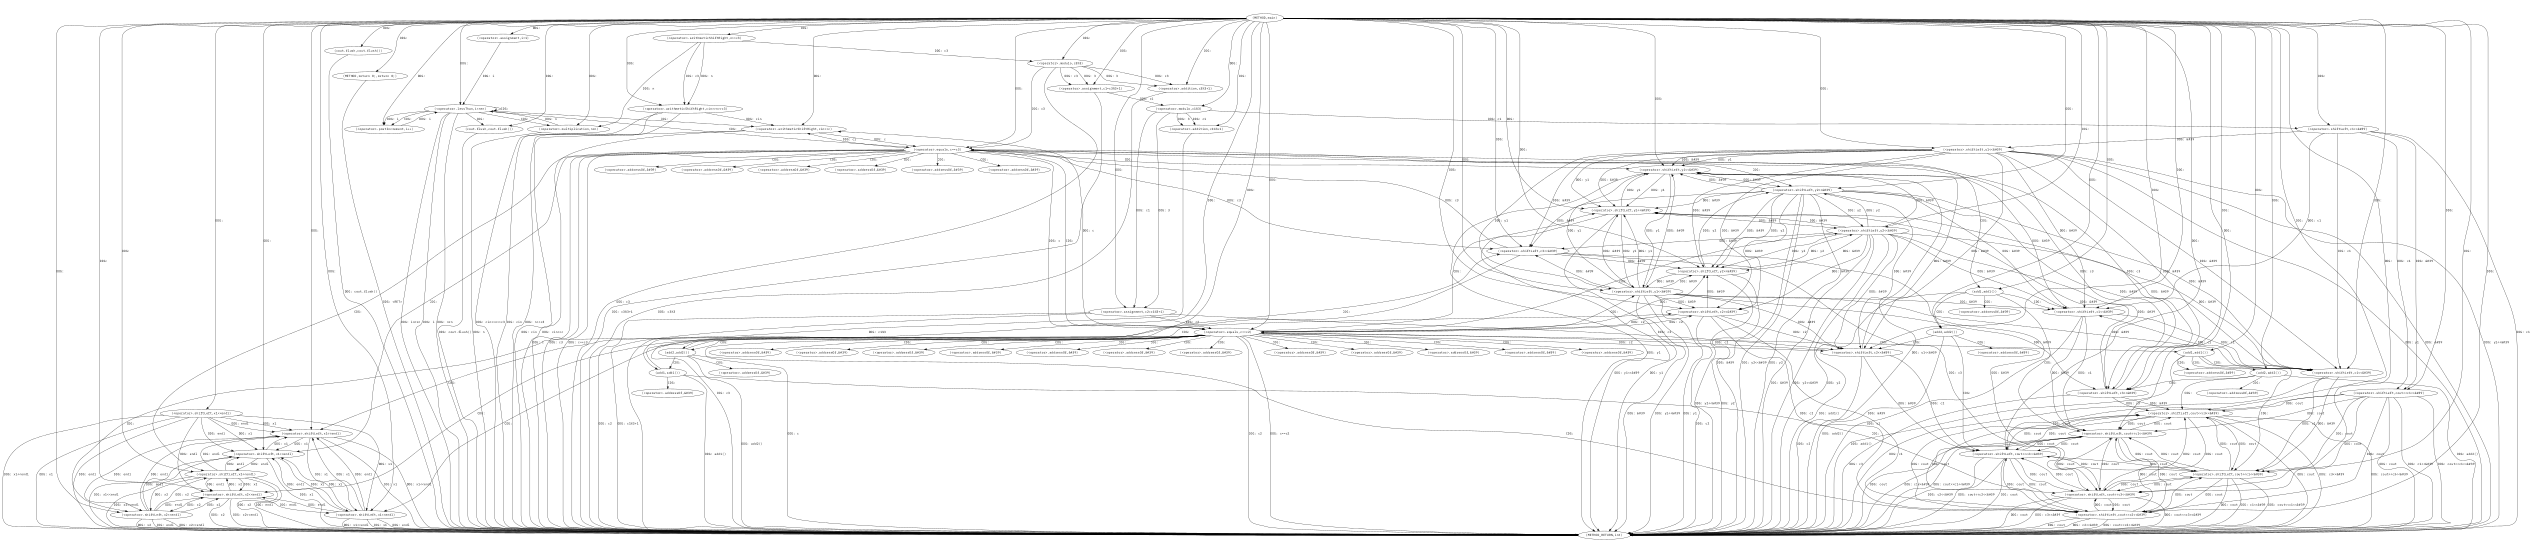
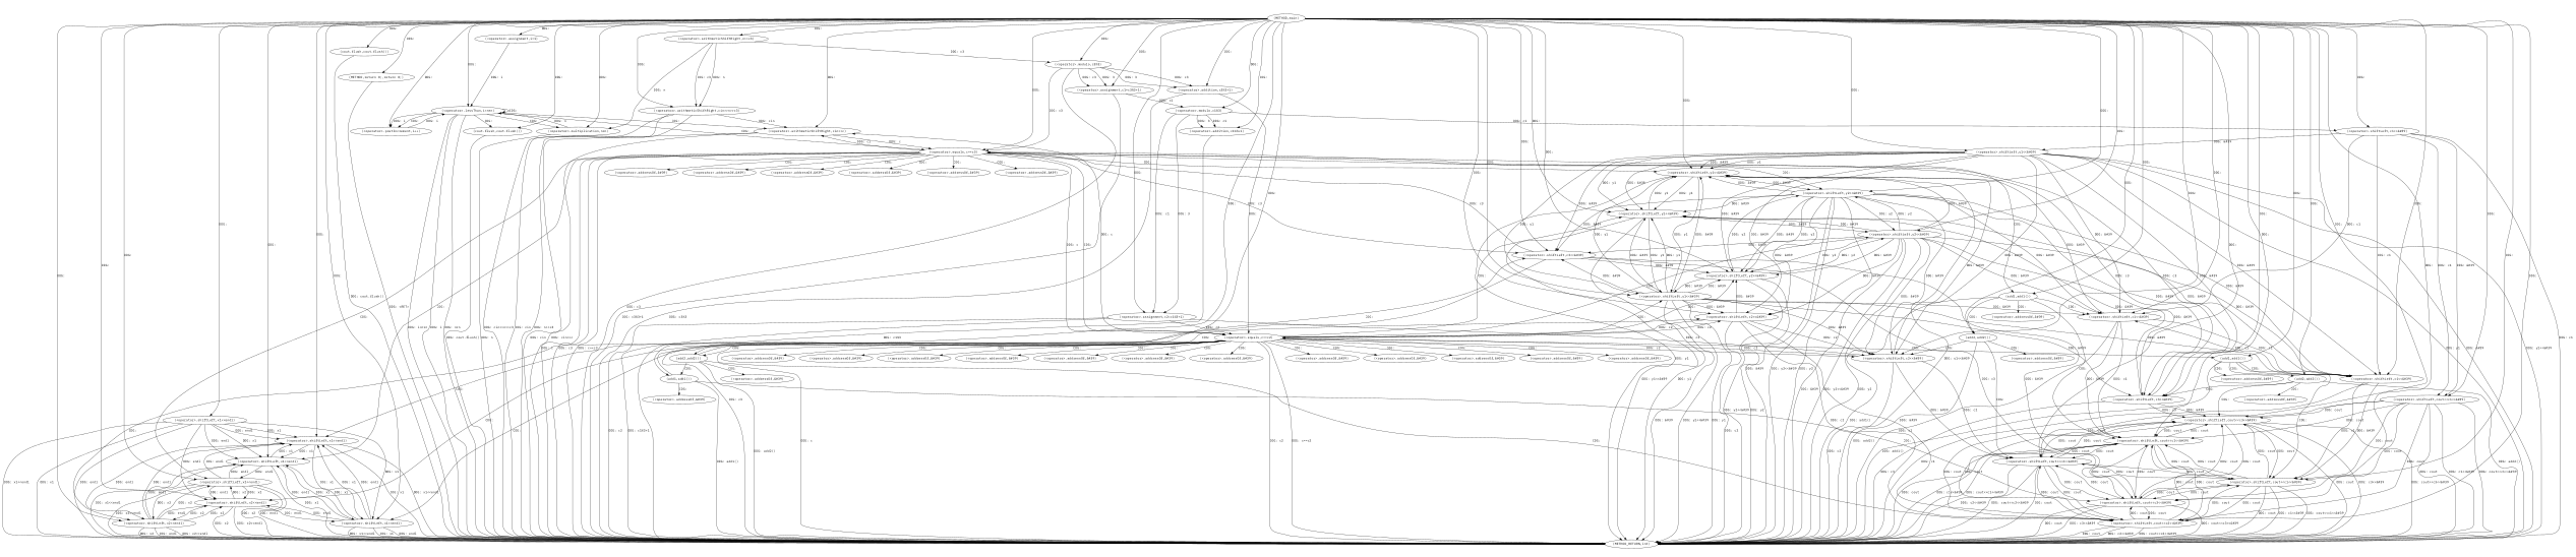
  digraph {
    fontname="IBM Plex Mono"
    node [fontname="IBM Plex Mono"]
    edge [fontname="IBM Plex Mono"]
    n1 [label="(METHOD,main)"]
    n2 [label="(<operator>.arithmeticShiftRight,cin>>n>>c3)"]
    n3 [label="(<operator>.assignment,c1=c3%3+1)"]
    n4 [label="(<operator>.assignment,c2=c1%3+1)"]
    n5 [label="(<operator>.shiftLeft,cout<<c1<<&#39)"]
    n6 [label="(<operator>.shiftLeft,y1<<&#39)"]
    n7 [label="(<operator>.shiftLeft,x1<<endl)"]
    n8 [label="(cout.flush,cout.flush())"]
    n9 [label="(METHOD,return 0;,return 0;)"]
    n10 [label="(<operator>.assignment,i=1)"]
    n11 [label="(<operator>.lessThan,i<n*n)"]
    n12 [label="(<operator>.postIncrement,i++)"]
    n13 [label="(<operator>.arithmeticShiftRight,n>>c3)"]
    n14 [label="(<operator>.addition,c3%3+1)"]
    n15 [label="(<operator>.addition,c1%3+1)"]
    n16 [label="(<operator>.shiftLeft,c1<<&#39)"]
    n17 [label="(<operator>.arithmeticShiftRight,cin>>c)"]
    n18 [label="(cout.flush,cout.flush())"]
    n19 [label="(<operator>.modulo,c3%3)"]
    n20 [label="(<operator>.modulo,c1%3)"]
    n21 [label="(<operator>.multiplication,n*n)"]
    n22 [label="(<operator>.equals,c==c3)"]
    n23 [label="(<operator>.shiftLeft,y1<<&#39)"]
    n24 [label="(<operator>.shiftLeft,x1<<endl)"]
    n25 [label="(<operator>.shiftLeft,y2<<&#39)"]
    n26 [label="(<operator>.shiftLeft,x2<<endl)"]
    n27 [label="(add1,add1())"]
    n28 [label="(<operator>.shiftLeft,cout<<c1<<&#39)"]
    n29 [label="(<operator>.equals,c==c2)"]
    n30 [label="(<operator>.shiftLeft,y1<<&#39)"]
    n31 [label="(<operator>.shiftLeft,x1<<endl)"]
    n32 [label="(<operator>.shiftLeft,y2<<&#39)"]
    n33 [label="(<operator>.shiftLeft,x2<<endl)"]
    n34 [label="(<operator>.shiftLeft,c1<<&#39)"]
    n35 [label="(add2,add2())"]
    n36 [label="(<operator>.shiftLeft,cout<<c2<<&#39)"]
    n37 [label="(add1,add1())"]
    n38 [label="(<operator>.shiftLeft,cout<<c1<<&#39)"]
    n39 [label="(<operator>.shiftLeft,y2<<&#39)"]
    n40 [label="(<operator>.shiftLeft,x2<<endl)"]
    n41 [label="(<operator>.shiftLeft,y1<<&#39)"]
    n42 [label="(<operator>.shiftLeft,x1<<endl)"]
    n43 [label="(add2,add2())"]
    n44 [label="(<operator>.shiftLeft,cout<<c2<<&#39)"]
    n45 [label="(<operator>.shiftLeft,c2<<&#39)"]
    n46 [label="(<operator>.shiftLeft,c1<<&#39)"]
    n47 [label="(add2,add2())"]
    n48 [label="(<operator>.shiftLeft,cout<<c3<<&#39)"]
    n49 [label="(<operator>.shiftLeft,c2<<&#39)"]
    n50 [label="(add1,add1())"]
    n51 [label="(<operator>.shiftLeft,cout<<c3<<&#39)"]
    n52 [label="(<operator>.shiftLeft,c3<<&#39)"]
    n53 [label="(<operator>.shiftLeft,c3<<&#39)"]
    n54 [label="(METHOD_RETURN,int)"]
    n55 [label="(<operator>.addressOf,&#39)"]
    n56 [label="(<operator>.addressOf,&#39)"]
    n57 [label="(<operator>.addressOf,&#39)"]
    n58 [label="(<operator>.addressOf,&#39)"]
    n59 [label="(<operator>.addressOf,&#39)"]
    n60 [label="(<operator>.addressOf,&#39)"]
    n61 [label="(<operator>.addressOf,&#39)"]
    n62 [label="(<operator>.addressOf,&#39)"]
    n63 [label="(<operator>.addressOf,&#39)"]
    n64 [label="(<operator>.addressOf,&#39)"]
    n65 [label="(<operator>.addressOf,&#39)"]
    n66 [label="(<operator>.addressOf,&#39)"]
    n67 [label="(<operator>.addressOf,&#39)"]
    n68 [label="(<operator>.addressOf,&#39)"]
    n69 [label="(<operator>.addressOf,&#39)"]
    n70 [label="(<operator>.addressOf,&#39)"]
    n71 [label="(<operator>.addressOf,&#39)"]
    n72 [label="(<operator>.addressOf,&#39)"]
    n73 [label="(<operator>.addressOf,&#39)"]
    n74 [label="(<operator>.addressOf,&#39)"]
    n75 [label="(<operator>.addressOf,&#39)"]
    n76 [label="(<operator>.addressOf,&#39)"]
    n77 [label="(<operator>.addressOf,&#39)"]
    n78 [label="(<operator>.addressOf,&#39)"]
    n1 -> n2 [label="DDG: "]
    n1 -> n3 [label="DDG: "]
    n1 -> n4 [label="DDG: "]
    n1 -> n5 [label="DDG: "]
    n1 -> n6 [label="DDG: "]
    n1 -> n7 [label="DDG: "]
    n1 -> n8 [label="DDG: "]
    n1 -> n9 [label="DDG: "]
    n1 -> n10 [label="DDG: "]
    n1 -> n11 [label="DDG: "]
    n1 -> n12 [label="DDG: "]
    n1 -> n13 [label="DDG: "]
    n1 -> n14 [label="DDG: "]
    n1 -> n15 [label="DDG: "]
    n1 -> n16 [label="DDG: "]
    n1 -> n17 [label="DDG: "]
    n1 -> n18 [label="DDG: "]
    n1 -> n19 [label="DDG: "]
    n1 -> n20 [label="DDG: "]
    n1 -> n21 [label="DDG: "]
    n1 -> n22 [label="DDG: "]
    n1 -> n23 [label="DDG: "]
    n1 -> n24 [label="DDG: "]
    n1 -> n25 [label="DDG: "]
    n1 -> n26 [label="DDG: "]
    n1 -> n27 [label="DDG: "]
    n1 -> n28 [label="DDG: "]
-   n1 -> n29 [label="DDG: "]
+   n14 -> n29 [label="DDG: "]
    n1 -> n30 [label="DDG: "]
    n1 -> n31 [label="DDG: "]
    n1 -> n32 [label="DDG: "]
    n1 -> n33 [label="DDG: "]
    n1 -> n34 [label="DDG: "]
    n1 -> n35 [label="DDG: "]
    n1 -> n36 [label="DDG: "]
    n1 -> n37 [label="DDG: "]
    n1 -> n38 [label="DDG: "]
    n1 -> n39 [label="DDG: "]
    n1 -> n40 [label="DDG: "]
    n1 -> n41 [label="DDG: "]
    n1 -> n42 [label="DDG: "]
    n1 -> n43 [label="DDG: "]
    n1 -> n44 [label="DDG: "]
    n1 -> n45 [label="DDG: "]
    n1 -> n46 [label="DDG: "]
    n1 -> n47 [label="DDG: "]
    n1 -> n48 [label="DDG: "]
    n1 -> n49 [label="DDG: "]
    n1 -> n50 [label="DDG: "]
    n1 -> n51 [label="DDG: "]
    n1 -> n52 [label="DDG: "]
    n1 -> n53 [label="DDG: "]
    n2 -> n17 [label="DDG: cin"]
    n2 -> n54 [label="DDG: cin"]
    n2 -> n54 [label="DDG: n>>c3"]
    n2 -> n54 [label="DDG: cin>>n>>c3"]
    n3 -> n20 [label="DDG: c1"]
    n3 -> n54 [label="DDG: c3%3+1"]
    n4 -> n29 [label="DDG: c2"]
    n4 -> n45 [label="DDG: c2"]
    n4 -> n54 [label="DDG: c2"]
    n4 -> n54 [label="DDG: c1%3+1"]
    n5 -> n28 [label="DDG: cout"]
    n5 -> n36 [label="DDG: cout"]
    n5 -> n38 [label="DDG: cout"]
    n5 -> n44 [label="DDG: cout"]
    n5 -> n48 [label="DDG: cout"]
    n5 -> n51 [label="DDG: cout"]
    n5 -> n54 [label="DDG: cout"]
    n5 -> n54 [label="DDG: c1<<&#39"]
    n5 -> n54 [label="DDG: cout<<c1<<&#39"]
    n6 -> n23 [label="DDG: y1"]
    n6 -> n23 [label="DDG: &#39"]
    n6 -> n30 [label="DDG: y1"]
    n6 -> n30 [label="DDG: &#39"]
    n6 -> n34 [label="DDG: &#39"]
    n6 -> n39 [label="DDG: &#39"]
    n6 -> n41 [label="DDG: y1"]
    n6 -> n45 [label="DDG: &#39"]
    n6 -> n46 [label="DDG: &#39"]
    n6 -> n49 [label="DDG: &#39"]
    n6 -> n52 [label="DDG: &#39"]
    n6 -> n53 [label="DDG: &#39"]
    n6 -> n54 [label="DDG: y1"]
    n6 -> n54 [label="DDG: &#39"]
    n6 -> n54 [label="DDG: y1<<&#39"]
    n7 -> n24 [label="DDG: x1"]
    n7 -> n24 [label="DDG: endl"]
    n7 -> n31 [label="DDG: x1"]
    n7 -> n31 [label="DDG: endl"]
    n7 -> n40 [label="DDG: endl"]
    n7 -> n42 [label="DDG: x1"]
    n7 -> n54 [label="DDG: x1"]
    n7 -> n54 [label="DDG: endl"]
    n7 -> n54 [label="DDG: x1<<endl"]
    n8 -> n54 [label="DDG: cout.flush()"]
    n9 -> n54 [label="DDG: <RET>"]
    n10 -> n11 [label="DDG: i"]
    n11 -> n11 [label="CDG: "]
    n11 -> n12 [label="DDG: i"]
    n11 -> n12 [label="CDG: "]
    n11 -> n17 [label="CDG: "]
    n11 -> n18 [label="CDG: "]
    n11 -> n21 [label="CDG: "]
    n11 -> n22 [label="CDG: "]
    n11 -> n54 [label="DDG: i"]
    n11 -> n54 [label="DDG: n*n"]
    n11 -> n54 [label="DDG: i<n*n"]
    n12 -> n11 [label="DDG: i"]
    n13 -> n2 [label="DDG: c3"]
    n13 -> n2 [label="DDG: n"]
    n13 -> n19 [label="DDG: c3"]
    n13 -> n21 [label="DDG: n"]
    n14 -> n54 [label="DDG: c3%3"]
    n15 -> n54 [label="DDG: c1%3"]
    n16 -> n5 [label="DDG: &#39"]
    n16 -> n5 [label="DDG: c1"]
    n16 -> n6 [label="DDG: &#39"]
    n16 -> n34 [label="DDG: c1"]
    n16 -> n46 [label="DDG: c1"]
    n16 -> n54 [label="DDG: c1"]
    n17 -> n22 [label="DDG: c"]
    n17 -> n54 [label="DDG: cin"]
    n17 -> n54 [label="DDG: cin>>c"]
    n18 -> n54 [label="DDG: cout.flush()"]
    n19 -> n3 [label="DDG: c3"]
    n19 -> n3 [label="DDG: 3"]
    n19 -> n14 [label="DDG: c3"]
    n19 -> n14 [label="DDG: 3"]
    n19 -> n22 [label="DDG: c3"]
    n19 -> n54 [label="DDG: c3"]
    n20 -> n4 [label="DDG: c1"]
    n20 -> n4 [label="DDG: 3"]
    n20 -> n15 [label="DDG: c1"]
    n20 -> n15 [label="DDG: 3"]
    n20 -> n16 [label="DDG: c1"]
    n21 -> n11 [label="DDG: n"]
    n21 -> n54 [label="DDG: n"]
    n22 -> n17 [label="DDG: c1"]
    n22 -> n23 [label="CDG: "]
    n22 -> n24 [label="CDG: "]
    n22 -> n25 [label="CDG: "]
    n22 -> n26 [label="CDG: "]
    n22 -> n27 [label="CDG: "]
    n22 -> n29 [label="DDG: c"]
    n22 -> n29 [label="CDG: "]
    n22 -> n52 [label="DDG: c3"]
    n22 -> n53 [label="DDG: c3"]
    n22 -> n54 [label="DDG: c"]
    n22 -> n54 [label="DDG: c3"]
    n22 -> n54 [label="DDG: c==c3"]
    n22 -> n55 [label="CDG: "]
    n22 -> n56 [label="CDG: "]
    n22 -> n57 [label="CDG: "]
    n22 -> n58 [label="CDG: "]
    n22 -> n59 [label="CDG: "]
    n22 -> n60 [label="CDG: "]
    n23 -> n25 [label="DDG: &#39"]
    n23 -> n30 [label="DDG: y1"]
    n23 -> n41 [label="DDG: y1"]
    n23 -> n54 [label="DDG: y1"]
    n23 -> n54 [label="DDG: y1<<&#39"]
    n24 -> n26 [label="DDG: endl"]
    n24 -> n31 [label="DDG: x1"]
    n24 -> n42 [label="DDG: x1"]
    n24 -> n54 [label="DDG: x1"]
    n24 -> n54 [label="DDG: x1<<endl"]
    n25 -> n23 [label="DDG: &#39"]
    n25 -> n30 [label="DDG: &#39"]
    n25 -> n32 [label="DDG: y2"]
    n25 -> n34 [label="DDG: &#39"]
    n25 -> n39 [label="DDG: y2"]
    n25 -> n39 [label="DDG: &#39"]
    n25 -> n45 [label="DDG: &#39"]
    n25 -> n46 [label="DDG: &#39"]
    n25 -> n49 [label="DDG: &#39"]
    n25 -> n52 [label="DDG: &#39"]
    n25 -> n53 [label="DDG: &#39"]
    n25 -> n54 [label="DDG: y2"]
    n25 -> n54 [label="DDG: &#39"]
    n25 -> n54 [label="DDG: y2<<&#39"]
    n26 -> n24 [label="DDG: endl"]
    n26 -> n31 [label="DDG: endl"]
    n26 -> n33 [label="DDG: x2"]
    n26 -> n40 [label="DDG: x2"]
    n26 -> n40 [label="DDG: endl"]
    n26 -> n54 [label="DDG: x2"]
    n26 -> n54 [label="DDG: endl"]
    n26 -> n54 [label="DDG: x2<<endl"]
    n27 -> n28 [label="CDG: "]
    n27 -> n34 [label="CDG: "]
    n27 -> n35 [label="CDG: "]
    n27 -> n54 [label="DDG: add1()"]
    n27 -> n61 [label="CDG: "]
    n28 -> n36 [label="DDG: cout"]
    n28 -> n38 [label="DDG: cout"]
    n28 -> n44 [label="DDG: cout"]
    n28 -> n48 [label="DDG: cout"]
    n28 -> n51 [label="DDG: cout"]
    n28 -> n54 [label="DDG: cout"]
    n28 -> n54 [label="DDG: c1<<&#39"]
    n28 -> n54 [label="DDG: cout<<c1<<&#39"]
    n29 -> n17 [label="DDG: c"]
    n29 -> n30 [label="CDG: "]
    n29 -> n31 [label="CDG: "]
    n29 -> n32 [label="CDG: "]
    n29 -> n33 [label="CDG: "]
    n29 -> n37 [label="CDG: "]
    n29 -> n39 [label="CDG: "]
    n29 -> n40 [label="CDG: "]
    n29 -> n41 [label="CDG: "]
    n29 -> n42 [label="CDG: "]
    n29 -> n43 [label="CDG: "]
    n29 -> n45 [label="DDG: c2"]
    n29 -> n49 [label="DDG: c2"]
    n29 -> n54 [label="DDG: c"]
    n29 -> n54 [label="DDG: c2"]
    n29 -> n54 [label="DDG: c==c2"]
    n29 -> n62 [label="CDG: "]
    n29 -> n63 [label="CDG: "]
    n29 -> n64 [label="CDG: "]
    n29 -> n65 [label="CDG: "]
    n29 -> n66 [label="CDG: "]
    n29 -> n67 [label="CDG: "]
    n29 -> n68 [label="CDG: "]
    n29 -> n69 [label="CDG: "]
    n29 -> n70 [label="CDG: "]
    n29 -> n71 [label="CDG: "]
    n29 -> n72 [label="CDG: "]
    n29 -> n73 [label="CDG: "]
    n30 -> n23 [label="DDG: y1"]
    n30 -> n32 [label="DDG: &#39"]
    n30 -> n41 [label="DDG: y1"]
    n30 -> n54 [label="DDG: y1"]
    n30 -> n54 [label="DDG: y1<<&#39"]
    n31 -> n24 [label="DDG: x1"]
    n31 -> n33 [label="DDG: endl"]
    n31 -> n42 [label="DDG: x1"]
    n31 -> n54 [label="DDG: x1"]
    n31 -> n54 [label="DDG: x1<<endl"]
    n32 -> n23 [label="DDG: &#39"]
    n32 -> n25 [label="DDG: y2"]
    n32 -> n30 [label="DDG: &#39"]
    n32 -> n34 [label="DDG: &#39"]
    n32 -> n39 [label="DDG: y2"]
    n32 -> n39 [label="DDG: &#39"]
    n32 -> n45 [label="DDG: &#39"]
    n32 -> n46 [label="DDG: &#39"]
    n32 -> n49 [label="DDG: &#39"]
    n32 -> n52 [label="DDG: &#39"]
    n32 -> n53 [label="DDG: &#39"]
    n32 -> n54 [label="DDG: y2"]
    n32 -> n54 [label="DDG: &#39"]
    n32 -> n54 [label="DDG: y2<<&#39"]
    n33 -> n24 [label="DDG: endl"]
    n33 -> n26 [label="DDG: x2"]
    n33 -> n31 [label="DDG: endl"]
    n33 -> n40 [label="DDG: x2"]
    n33 -> n40 [label="DDG: endl"]
    n33 -> n54 [label="DDG: x2"]
    n33 -> n54 [label="DDG: endl"]
    n33 -> n54 [label="DDG: x2<<endl"]
    n34 -> n23 [label="DDG: &#39"]
    n34 -> n28 [label="DDG: c1"]
    n34 -> n28 [label="DDG: &#39"]
    n34 -> n46 [label="DDG: c1"]
    n34 -> n54 [label="DDG: c1"]
    n35 -> n36 [label="CDG: "]
    n35 -> n45 [label="CDG: "]
    n35 -> n54 [label="DDG: add2()"]
    n35 -> n74 [label="CDG: "]
    n36 -> n28 [label="DDG: cout"]
    n36 -> n38 [label="DDG: cout"]
    n36 -> n44 [label="DDG: cout"]
    n36 -> n48 [label="DDG: cout"]
    n36 -> n51 [label="DDG: cout"]
    n36 -> n54 [label="DDG: cout"]
    n36 -> n54 [label="DDG: c2<<&#39"]
    n36 -> n54 [label="DDG: cout<<c2<<&#39"]
    n37 -> n38 [label="CDG: "]
    n37 -> n46 [label="CDG: "]
    n37 -> n47 [label="CDG: "]
    n37 -> n54 [label="DDG: add1()"]
    n37 -> n75 [label="CDG: "]
    n38 -> n28 [label="DDG: cout"]
    n38 -> n36 [label="DDG: cout"]
    n38 -> n44 [label="DDG: cout"]
    n38 -> n48 [label="DDG: cout"]
    n38 -> n51 [label="DDG: cout"]
    n38 -> n54 [label="DDG: cout"]
    n38 -> n54 [label="DDG: c1<<&#39"]
    n38 -> n54 [label="DDG: cout<<c1<<&#39"]
    n39 -> n25 [label="DDG: y2"]
    n39 -> n32 [label="DDG: y2"]
    n39 -> n41 [label="DDG: &#39"]
    n39 -> n54 [label="DDG: y2"]
    n39 -> n54 [label="DDG: y2<<&#39"]
    n40 -> n26 [label="DDG: x2"]
    n40 -> n33 [label="DDG: x2"]
    n40 -> n42 [label="DDG: endl"]
    n40 -> n54 [label="DDG: x2"]
    n40 -> n54 [label="DDG: x2<<endl"]
    n41 -> n23 [label="DDG: y1"]
    n41 -> n23 [label="DDG: &#39"]
    n41 -> n30 [label="DDG: y1"]
    n41 -> n30 [label="DDG: &#39"]
    n41 -> n34 [label="DDG: &#39"]
    n41 -> n39 [label="DDG: &#39"]
    n41 -> n45 [label="DDG: &#39"]
    n41 -> n46 [label="DDG: &#39"]
    n41 -> n49 [label="DDG: &#39"]
    n41 -> n52 [label="DDG: &#39"]
    n41 -> n53 [label="DDG: &#39"]
    n41 -> n54 [label="DDG: y1"]
    n41 -> n54 [label="DDG: &#39"]
    n41 -> n54 [label="DDG: y1<<&#39"]
    n42 -> n24 [label="DDG: x1"]
    n42 -> n24 [label="DDG: endl"]
    n42 -> n31 [label="DDG: x1"]
    n42 -> n31 [label="DDG: endl"]
    n42 -> n40 [label="DDG: endl"]
    n42 -> n54 [label="DDG: x1"]
    n42 -> n54 [label="DDG: endl"]
    n42 -> n54 [label="DDG: x1<<endl"]
    n43 -> n44 [label="CDG: "]
    n43 -> n49 [label="CDG: "]
    n43 -> n50 [label="CDG: "]
    n43 -> n54 [label="DDG: add2()"]
    n43 -> n76 [label="CDG: "]
    n44 -> n28 [label="DDG: cout"]
    n44 -> n36 [label="DDG: cout"]
    n44 -> n38 [label="DDG: cout"]
    n44 -> n48 [label="DDG: cout"]
    n44 -> n51 [label="DDG: cout"]
    n44 -> n54 [label="DDG: cout"]
    n44 -> n54 [label="DDG: c2<<&#39"]
    n44 -> n54 [label="DDG: cout<<c2<<&#39"]
    n45 -> n23 [label="DDG: &#39"]
    n45 -> n29 [label="DDG: c2"]
    n45 -> n36 [label="DDG: c2"]
    n45 -> n36 [label="DDG: &#39"]
    n45 -> n54 [label="DDG: c2"]
    n46 -> n30 [label="DDG: &#39"]
    n46 -> n34 [label="DDG: c1"]
    n46 -> n38 [label="DDG: c1"]
    n46 -> n38 [label="DDG: &#39"]
    n46 -> n54 [label="DDG: c1"]
    n47 -> n48 [label="CDG: "]
    n47 -> n52 [label="CDG: "]
    n47 -> n54 [label="DDG: add2()"]
    n47 -> n77 [label="CDG: "]
    n48 -> n28 [label="DDG: cout"]
    n48 -> n36 [label="DDG: cout"]
    n48 -> n38 [label="DDG: cout"]
    n48 -> n44 [label="DDG: cout"]
    n48 -> n51 [label="DDG: cout"]
    n48 -> n54 [label="DDG: cout"]
    n48 -> n54 [label="DDG: c3<<&#39"]
    n48 -> n54 [label="DDG: cout<<c3<<&#39"]
    n49 -> n29 [label="DDG: c2"]
    n49 -> n39 [label="DDG: &#39"]
    n49 -> n44 [label="DDG: c2"]
    n49 -> n44 [label="DDG: &#39"]
    n49 -> n45 [label="DDG: c2"]
    n49 -> n54 [label="DDG: c2"]
    n50 -> n51 [label="CDG: "]
    n50 -> n53 [label="CDG: "]
    n50 -> n54 [label="DDG: add1()"]
    n50 -> n78 [label="CDG: "]
    n51 -> n28 [label="DDG: cout"]
    n51 -> n36 [label="DDG: cout"]
    n51 -> n38 [label="DDG: cout"]
    n51 -> n44 [label="DDG: cout"]
    n51 -> n48 [label="DDG: cout"]
    n51 -> n54 [label="DDG: cout"]
    n51 -> n54 [label="DDG: c3<<&#39"]
    n51 -> n54 [label="DDG: cout<<c3<<&#39"]
    n52 -> n22 [label="DDG: c3"]
    n52 -> n30 [label="DDG: &#39"]
    n52 -> n48 [label="DDG: &#39"]
    n52 -> n48 [label="DDG: c3"]
    n52 -> n54 [label="DDG: c3"]
    n53 -> n22 [label="DDG: c3"]
    n53 -> n39 [label="DDG: &#39"]
    n53 -> n51 [label="DDG: c3"]
    n53 -> n51 [label="DDG: &#39"]
    n53 -> n54 [label="DDG: c3"]
  }
